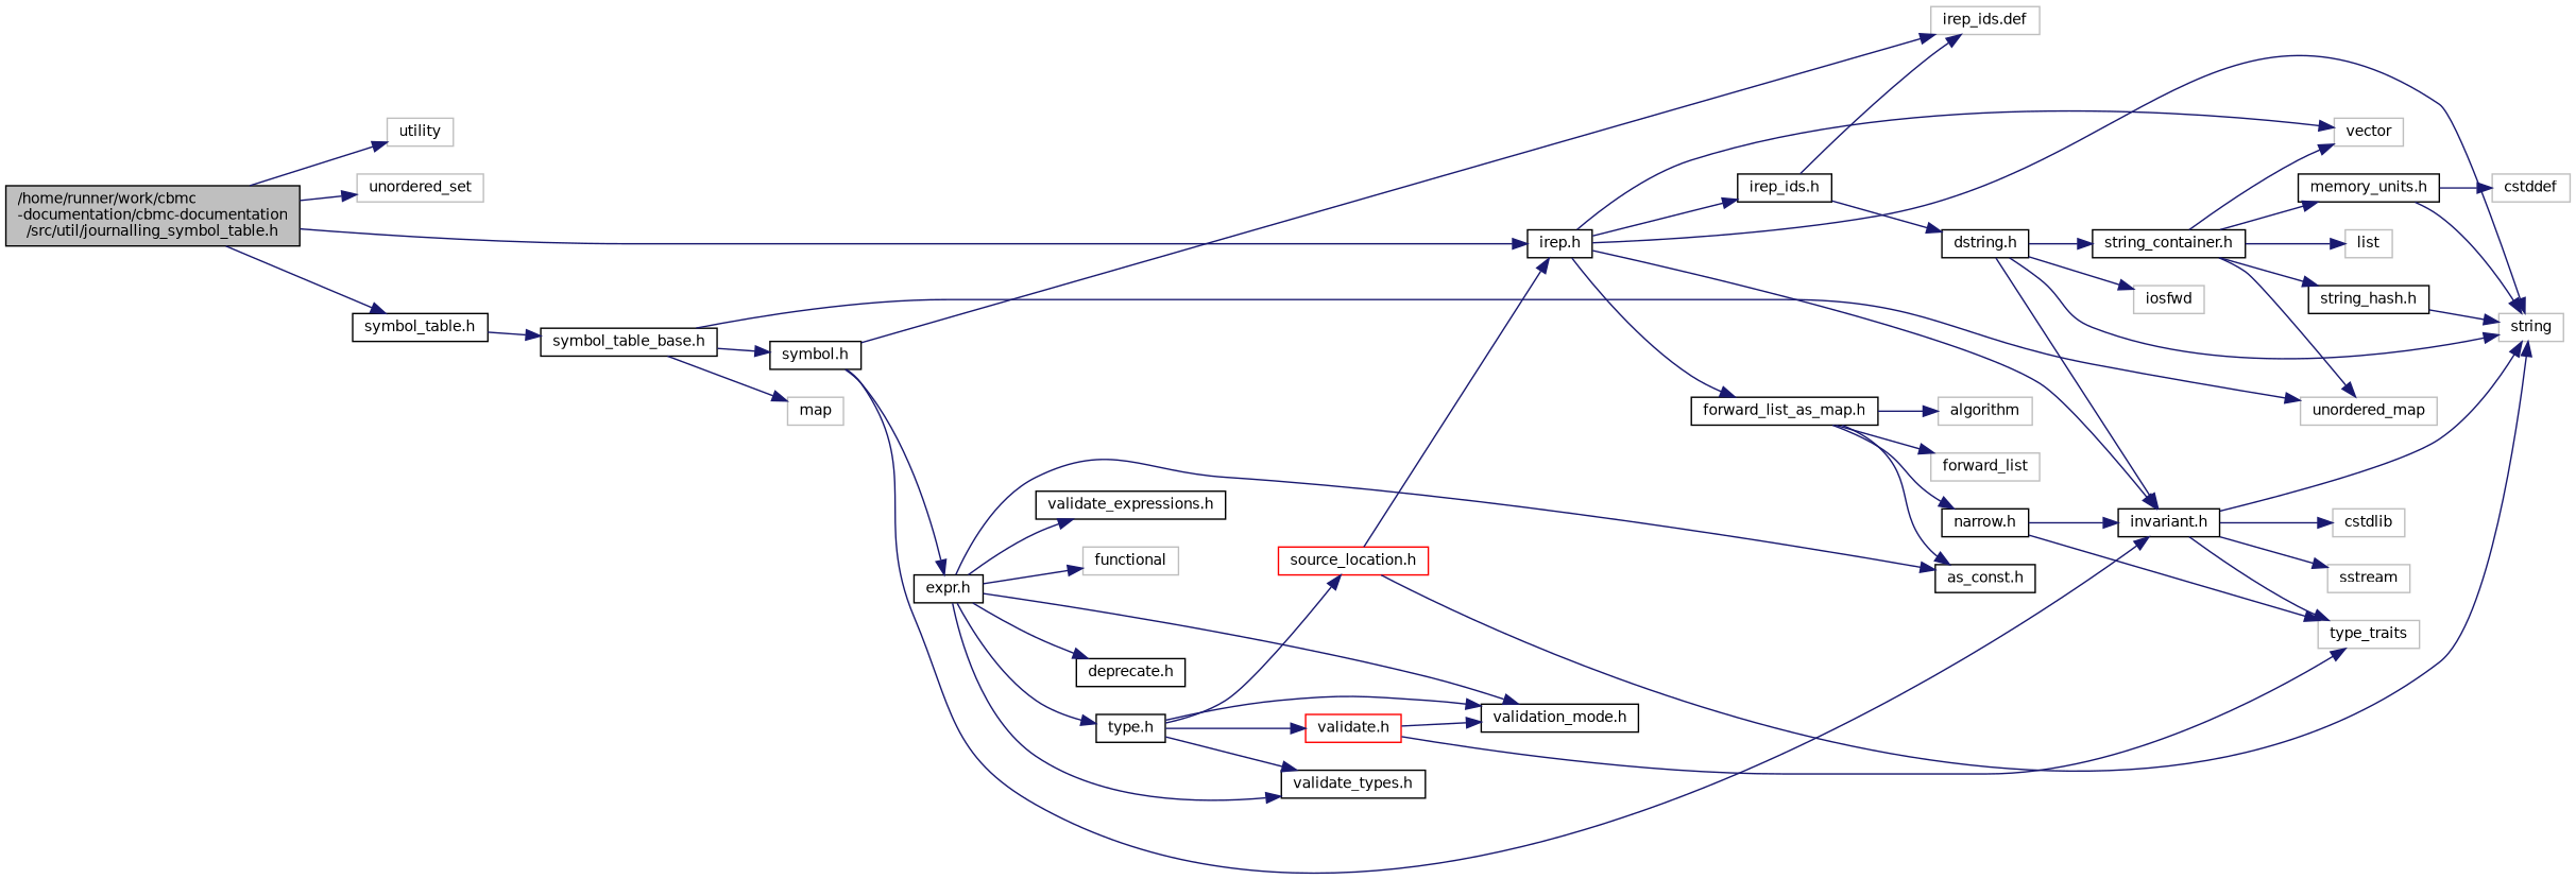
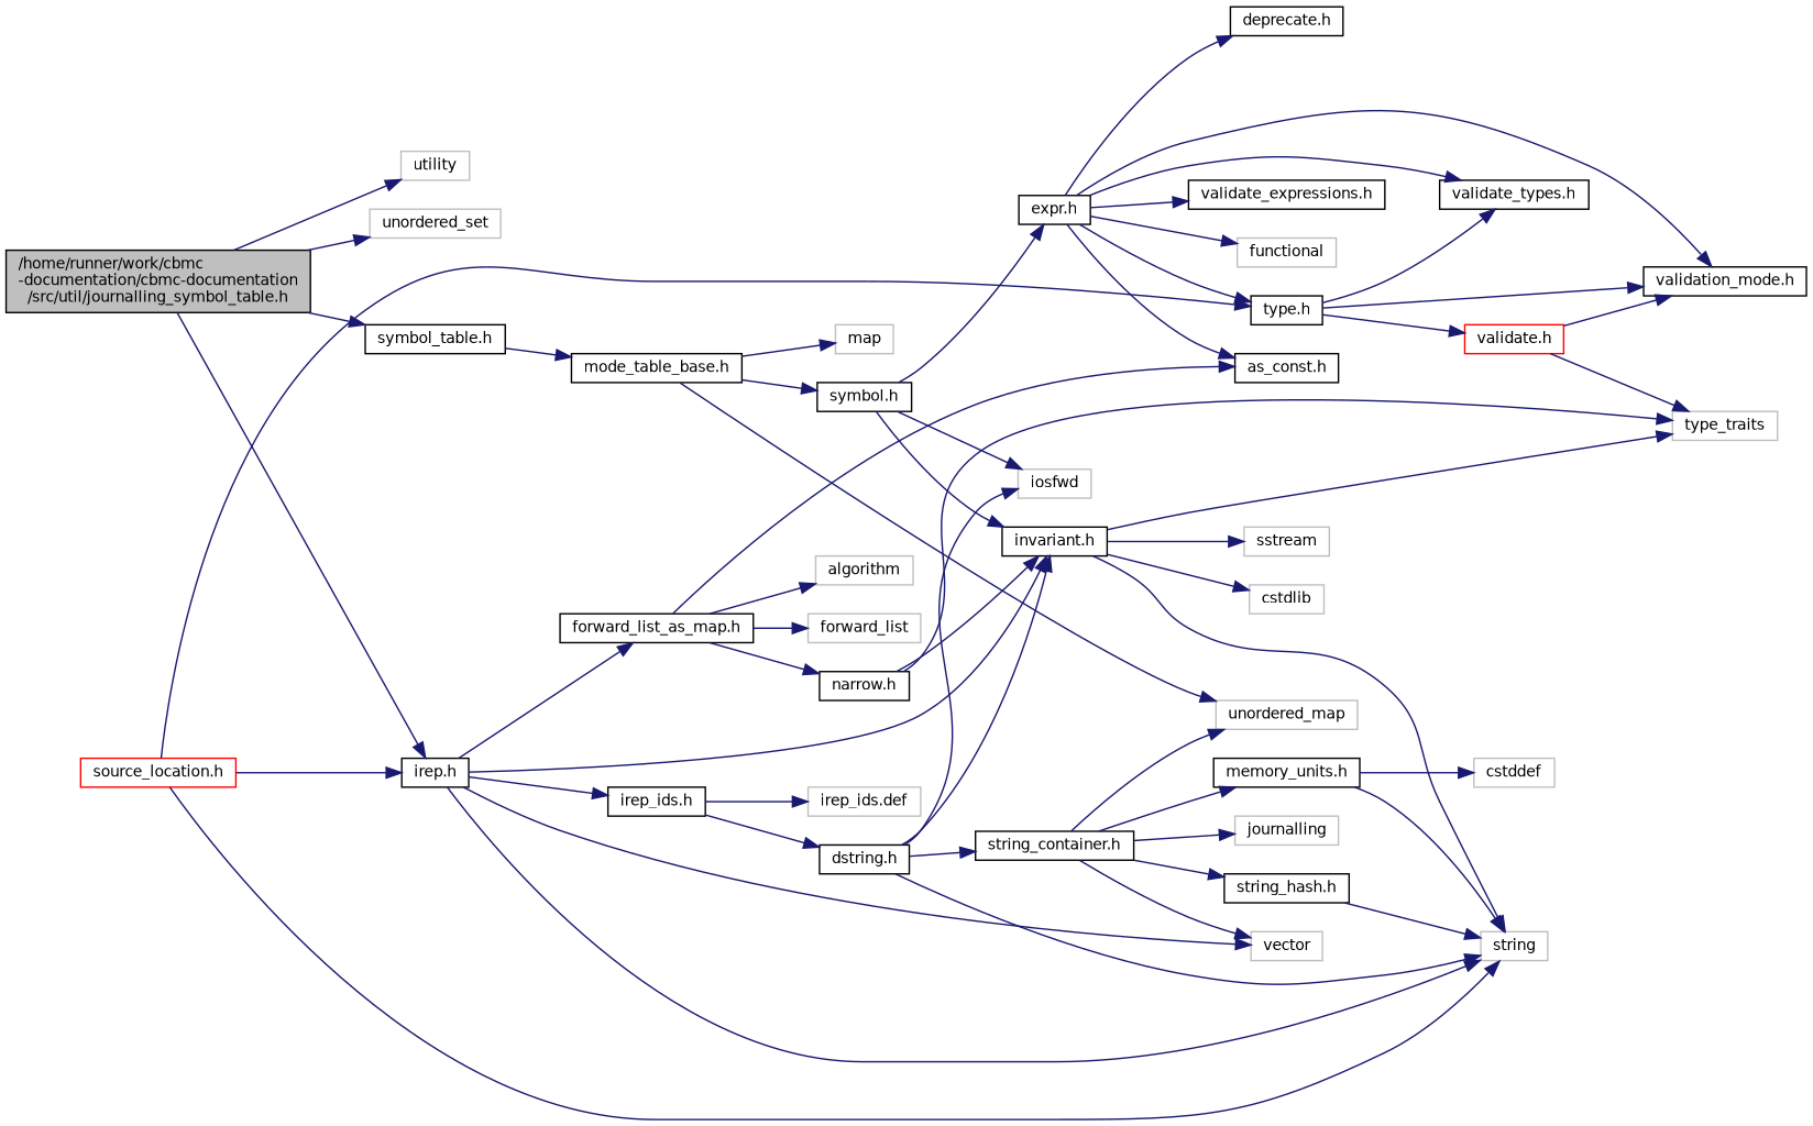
  digraph {
    rankdir=LR
    node [color=black fontname=Helvetica fontsize=10 shape=record]
    edge [color=midnightblue fontname=Helvetica fontsize=10 labelfontname=Helvetica labelfontsize=10 style=solid]
    n1 [fillcolor=grey75 fontcolor=black height=0.2 label="/home/runner/work/cbmc\l-documentation/cbmc-documentation\l/src/util/journalling_symbol_table.h" style=filled width=0.4]
    n2 [color=grey75 height=0.2 label=utility width=0.4]
    n3 [color=grey75 height=0.2 label=unordered_set width=0.4]
    n4 [height=0.2 label="irep.h" width=0.4]
    n5 [height=0.2 label="symbol_table.h" width=0.4]
    n6 [color=grey75 height=0.2 label=string width=0.4]
    n7 [color=grey75 height=0.2 label=vector width=0.4]
    n8 [height=0.2 label="invariant.h" width=0.4]
    n9 [height=0.2 label="irep_ids.h" width=0.4]
    n10 [height=0.2 label="forward_list_as_map.h" width=0.4]
-   n11 [height=0.2 label="symbol_table_base.h" width=0.4]
+   n11 [height=0.2 label="mode_table_base.h" width=0.4]
    n12 [color=grey75 height=0.2 label=cstdlib width=0.4]
    n13 [color=grey75 height=0.2 label=sstream width=0.4]
    n14 [color=grey75 height=0.2 label=type_traits width=0.4]
    n15 [height=0.2 label="dstring.h" width=0.4]
    n16 [color=grey75 height=0.2 label="irep_ids.def" width=0.4]
    n17 [color=grey75 height=0.2 label=algorithm width=0.4]
    n18 [color=grey75 height=0.2 label=forward_list width=0.4]
    n19 [height=0.2 label="as_const.h" width=0.4]
    n20 [height=0.2 label="narrow.h" width=0.4]
    n21 [color=grey75 height=0.2 label=iosfwd width=0.4]
    n22 [height=0.2 label="string_container.h" width=0.4]
-   n23 [color=grey75 height=0.2 label=list width=0.4]
+   n23 [color=grey75 height=0.2 label=journalling width=0.4]
    n24 [color=grey75 height=0.2 label=unordered_map width=0.4]
    n25 [height=0.2 label="memory_units.h" width=0.4]
    n26 [height=0.2 label="string_hash.h" width=0.4]
    n27 [color=grey75 height=0.2 label=cstddef width=0.4]
    n28 [color=grey75 height=0.2 label=map width=0.4]
    n29 [height=0.2 label="symbol.h" width=0.4]
    n30 [height=0.2 label="expr.h" width=0.4]
    n31 [height=0.2 label="deprecate.h" width=0.4]
    n32 [height=0.2 label="type.h" width=0.4]
    n33 [height=0.2 label="validation_mode.h" width=0.4]
    n34 [height=0.2 label="validate_types.h" width=0.4]
    n35 [height=0.2 label="validate_expressions.h" width=0.4]
    n36 [color=grey75 height=0.2 label=functional width=0.4]
    n37 [color=red height=0.2 label="source_location.h" width=0.4]
    n38 [color=red height=0.2 label="validate.h" width=0.4]
    n1 -> n2
    n1 -> n3
    n1 -> n4
    n1 -> n5
    n4 -> n6
    n4 -> n7
    n4 -> n8
    n4 -> n9
    n4 -> n10
    n5 -> n11
    n8 -> n6
    n8 -> n12
    n8 -> n13
    n8 -> n14
    n9 -> n15
    n9 -> n16
    n10 -> n17
    n10 -> n18
    n10 -> n19
    n10 -> n20
    n11 -> n24
    n11 -> n28
    n11 -> n29
    n15 -> n6
    n15 -> n8
    n15 -> n21
    n15 -> n22
    n20 -> n8
    n20 -> n14
    n22 -> n7
    n22 -> n23
    n22 -> n24
    n22 -> n25
    n22 -> n26
    n25 -> n6
    n25 -> n27
    n26 -> n6
    n29 -> n8
-   n29 -> n16
+   n29 -> n21
    n29 -> n30
    n30 -> n19
    n30 -> n31
    n30 -> n32
    n30 -> n33
    n30 -> n34
    n30 -> n35
    n30 -> n36
    n32 -> n33
    n32 -> n34
-   n32 -> n37
+   n37 -> n32
    n32 -> n38
    n37 -> n4
    n37 -> n6
    n38 -> n14
    n38 -> n33
  }
